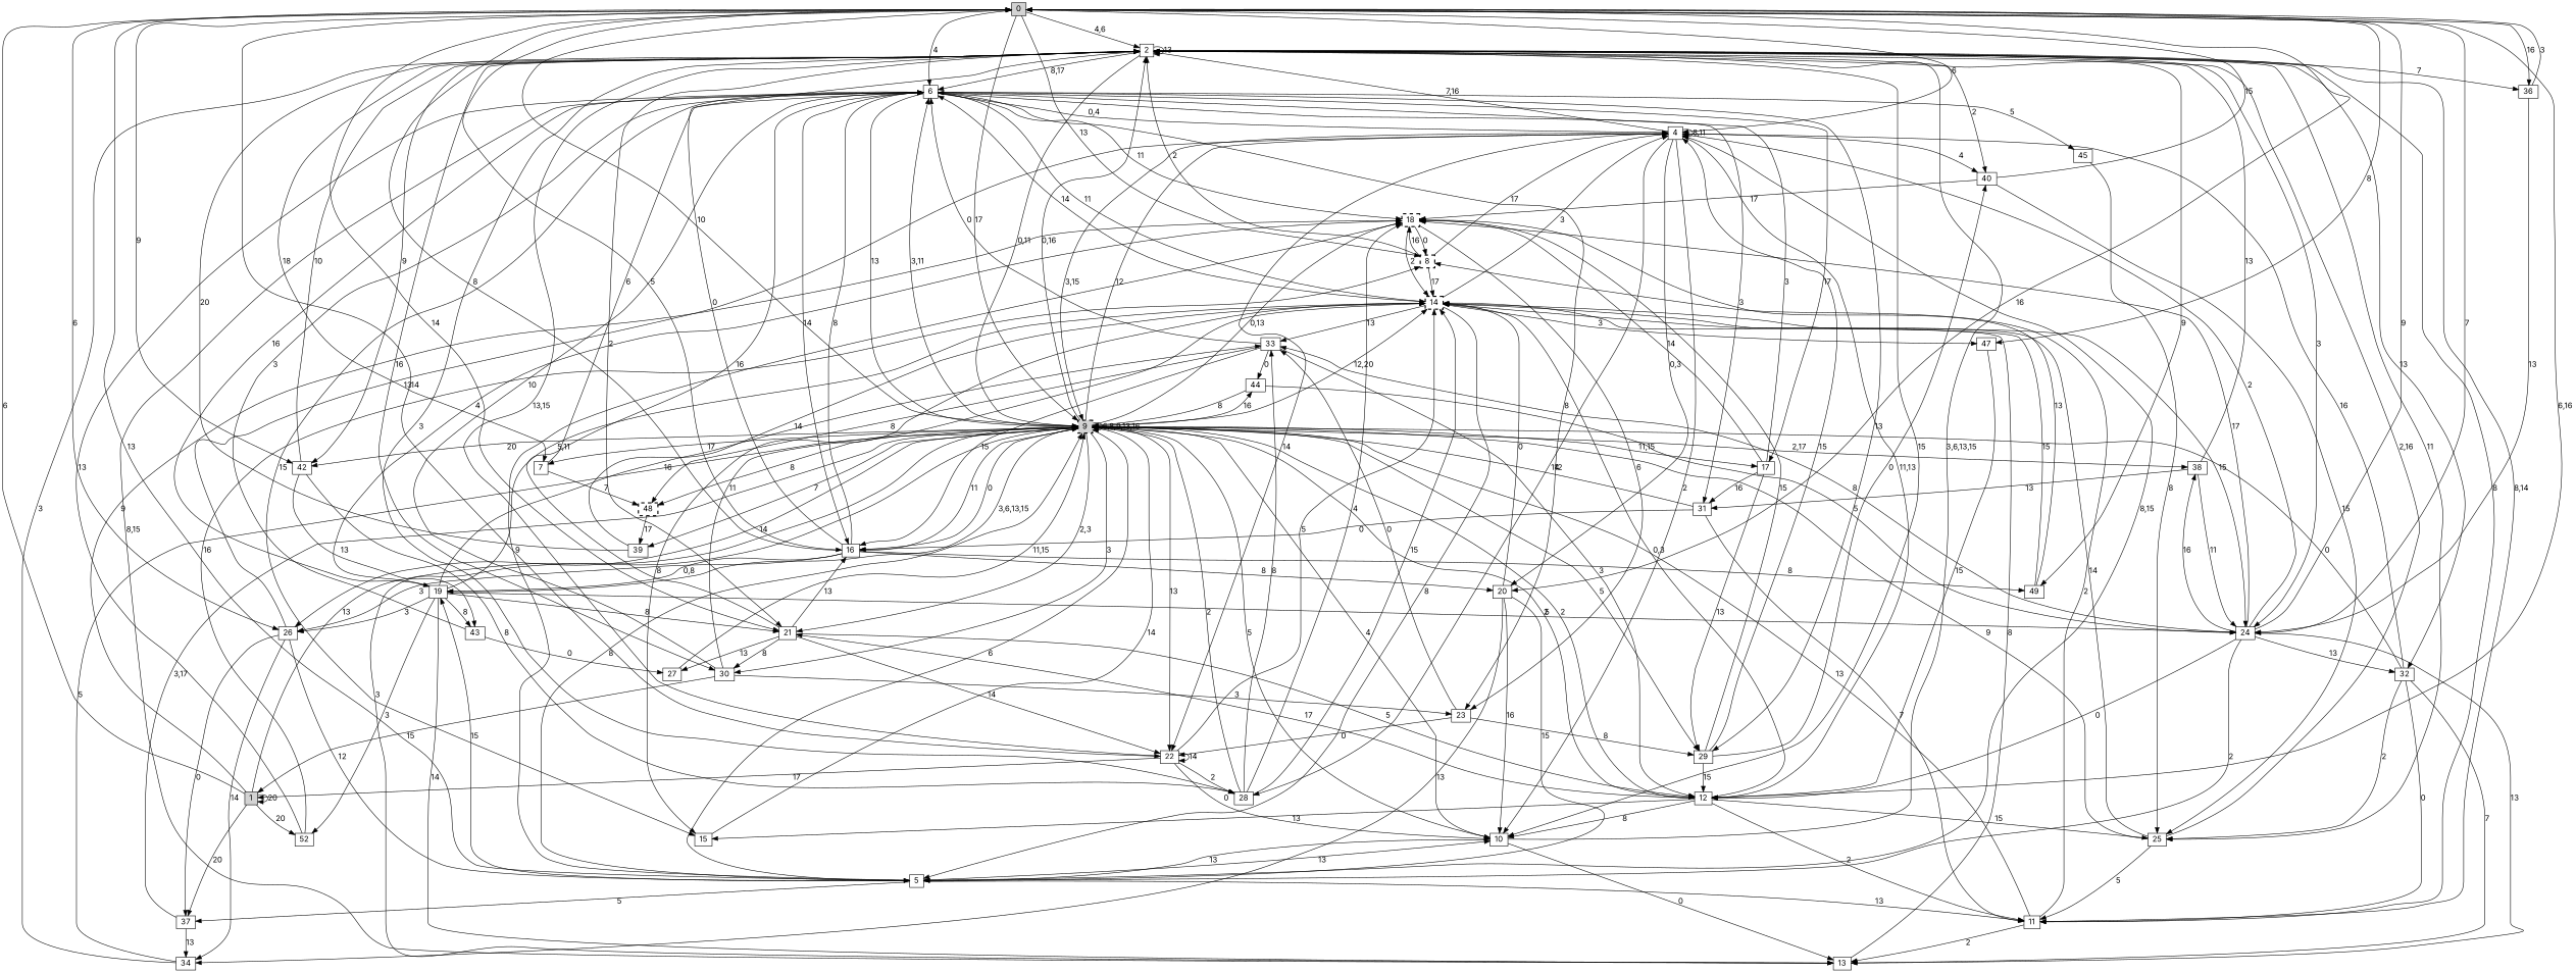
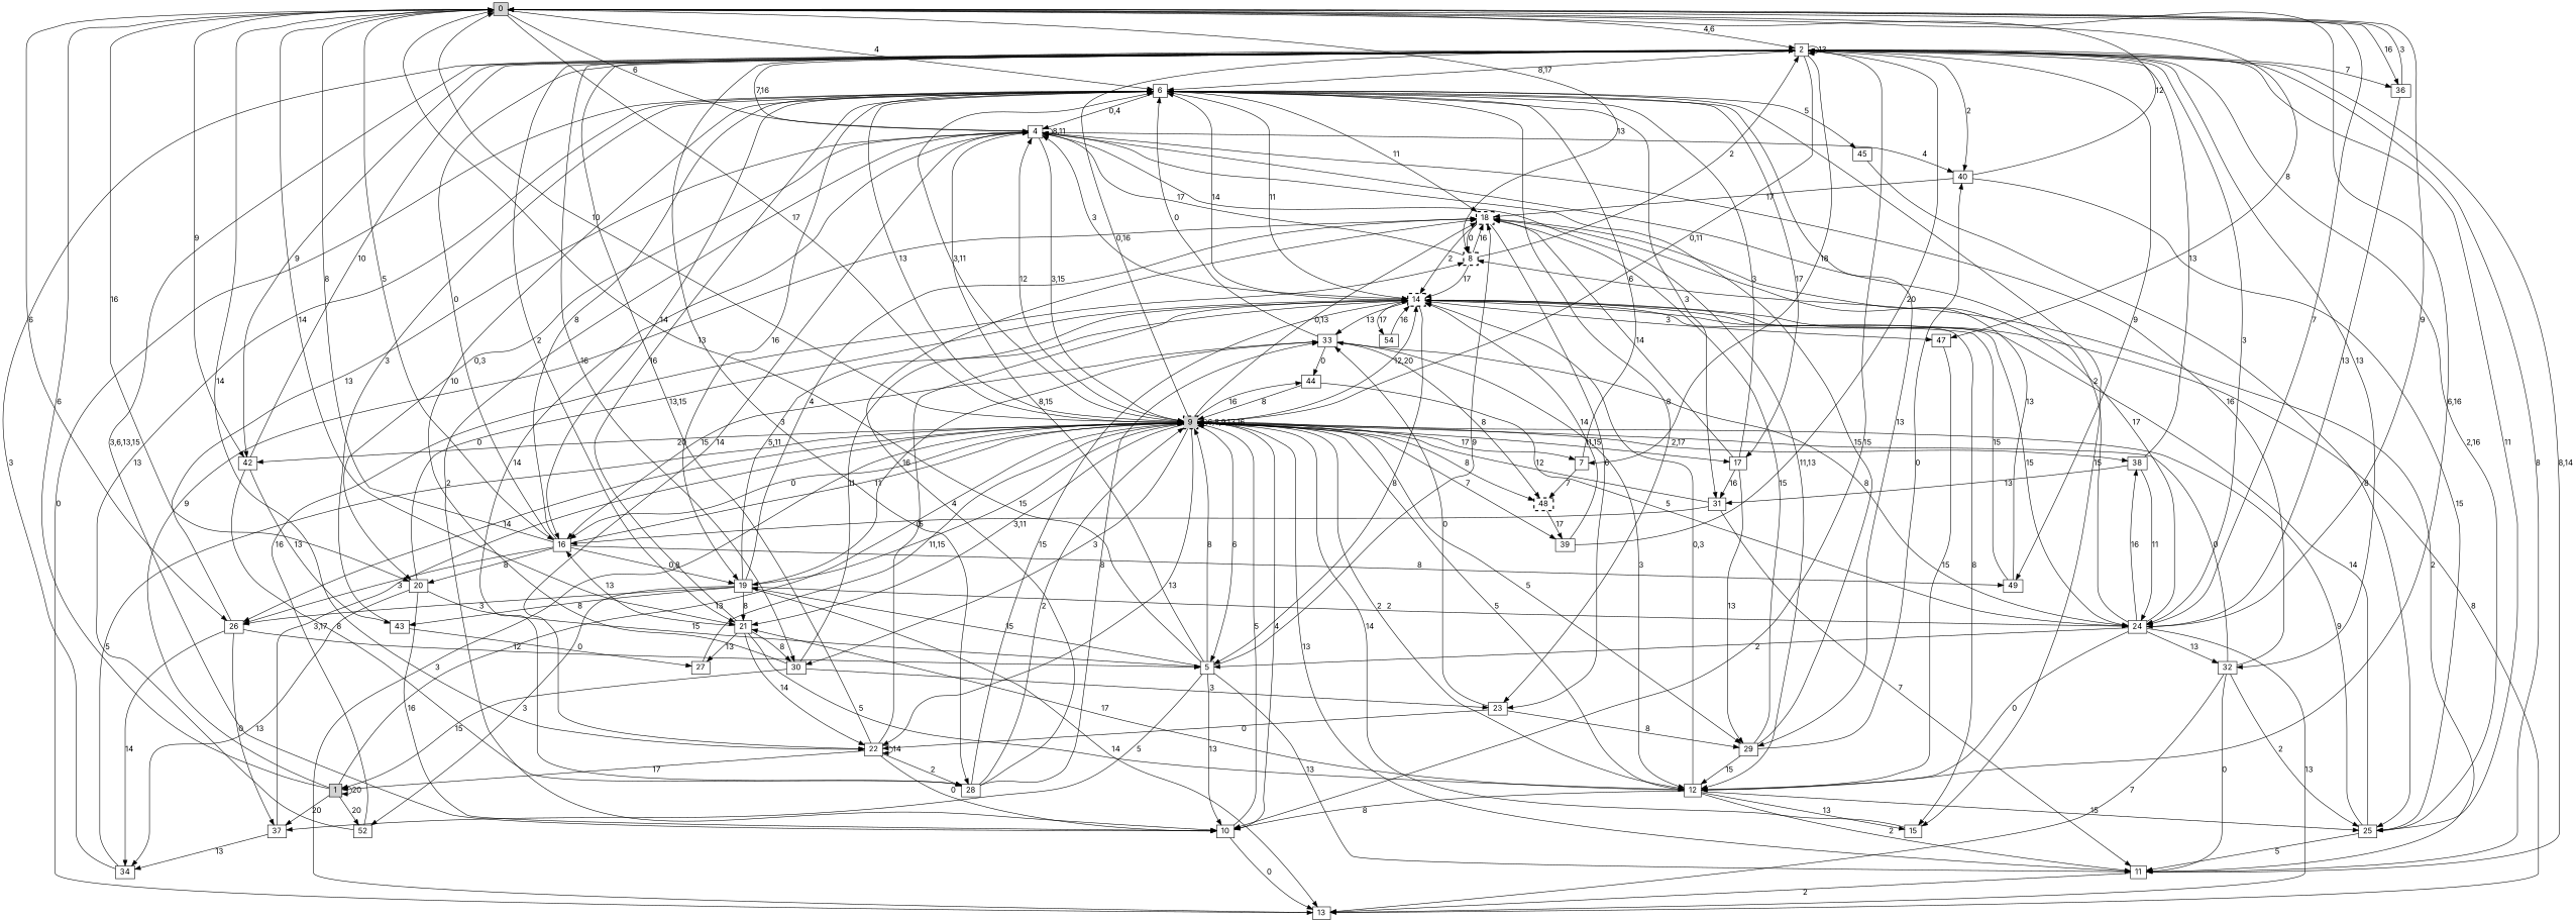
  digraph {
    fontname=Inter
    rankdir=TB
    node [fontname=Inter shape=box]
    edge [fontname=Inter]
    n1 [height=0.1 label=0 style=filled width=0.1]
    n2 [height=0.1 label=2 width=0.1]
    n3 [height=0.1 label=4 width=0.1]
    n4 [height=0.1 label=6 width=0.1]
    n5 [height=0.1 label=8 style="bold,dashed" width=0.1]
    n6 [height=0.1 label=9 style="filled,bold,dashed" width=0.1]
    n7 [height=0.1 label=12 width=0.1]
    n8 [height=0.1 label=16 width=0.1]
    n9 [height=0.1 label=20 width=0.1]
    n10 [height=0.1 label=21 width=0.1]
    n11 [height=0.1 label=22 width=0.1]
    n12 [height=0.1 label=24 width=0.1]
    n13 [height=0.1 label=26 width=0.1]
    n14 [height=0.1 label=36 width=0.1]
    n15 [height=0.1 label=42 width=0.1]
    n16 [height=0.1 label=47 width=0.1]
    n17 [height=0.1 label=7 width=0.1]
    n18 [height=0.1 label=10 width=0.1]
    n19 [height=0.1 label=11 width=0.1]
    n20 [height=0.1 label=25 width=0.1]
    n21 [height=0.1 label=28 width=0.1]
    n22 [height=0.1 label=30 width=0.1]
    n23 [height=0.1 label=32 width=0.1]
    n24 [height=0.1 label=40 width=0.1]
    n25 [height=0.1 label=49 width=0.1]
    n26 [height=0.1 label=18 style="bold,dashed" width=0.1]
    n27 [height=0.1 label=19 width=0.1]
    n28 [height=0.1 label=13 width=0.1]
    n29 [height=0.1 label=14 style="bold,dashed" width=0.1]
    n30 [height=0.1 label=15 width=0.1]
    n31 [height=0.1 label=17 width=0.1]
    n32 [height=0.1 label=23 width=0.1]
    n33 [height=0.1 label=29 width=0.1]
    n34 [height=0.1 label=31 width=0.1]
    n35 [height=0.1 label=45 width=0.1]
    n36 [height=0.1 label=5 width=0.1]
    n37 [height=0.1 label=48 style="bold,dashed" width=0.1]
    n38 [height=0.1 label=38 width=0.1]
    n39 [height=0.1 label=39 width=0.1]
    n40 [height=0.1 label=44 width=0.1]
    n41 [height=0.1 label=34 width=0.1]
    n42 [height=0.1 label=27 width=0.1]
    n43 [height=0.1 label=1 style=filled width=0.1]
    n44 [height=0.1 label=33 width=0.1]
    n45 [height=0.1 label=37 width=0.1]
    n46 [height=0.1 label=43 width=0.1]
    n47 [height=0.1 label=52 width=0.1]
+   n48 [height=0.1 label=54 width=0.1]
    n1 -> n2 [label="4,6"]
    n1 -> n3 [label=6]
    n1 -> n4 [label=4]
    n1 -> n5 [label=13]
    n1 -> n6 [label=17]
    n1 -> n7 [label="6,16"]
    n1 -> n8 [label=5]
    n1 -> n9 [label=16]
    n1 -> n10 [label=14]
    n1 -> n11 [label=14]
    n1 -> n12 [label=7]
    n1 -> n13 [label=6]
    n1 -> n14 [label=16]
    n1 -> n15 [label=9]
    n1 -> n16 [label=8]
    n2 -> n2 [label=13]
    n2 -> n4 [label="8,17"]
    n2 -> n6 [label="0,11"]
    n2 -> n10 [label=2]
    n2 -> n12 [label=3]
    n2 -> n14 [label=7]
    n2 -> n15 [label=9]
    n2 -> n17 [label=18]
    n2 -> n18 [label=15]
    n2 -> n19 [label=8]
    n2 -> n20 [label=11]
    n2 -> n21 [label=3]
    n2 -> n22 [label=16]
    n2 -> n23 [label=13]
    n2 -> n24 [label=2]
    n2 -> n25 [label=9]
    n3 -> n2 [label="7,16"]
    n3 -> n3 [label="8,11"]
    n3 -> n6 [label="3,15"]
    n3 -> n7 [label="11,13"]
    n3 -> n9 [label="0,3"]
    n3 -> n11 [label=14]
    n3 -> n18 [label=2]
    n3 -> n21 [label=14]
    n3 -> n24 [label=4]
    n4 -> n3 [label="0,4"]
    n4 -> n6 [label=13]
    n4 -> n8 [label=14]
    n4 -> n26 [label=11]
    n4 -> n27 [label=16]
-   n4 -> n28 [label="8,15"]
+   n4 -> n28 [label=0]
    n4 -> n29 [label=11]
    n4 -> n30 [label=15]
    n4 -> n31 [label=17]
    n4 -> n32 [label=8]
    n4 -> n33 [label=13]
    n4 -> n34 [label=3]
    n4 -> n35 [label=5]
    n5 -> n2 [label=2]
    n5 -> n3 [label=17]
    n5 -> n26 [label=16]
    n5 -> n29 [label=17]
    n6 -> n1 [label=10]
    n6 -> n2 [label="0,16"]
    n6 -> n3 [label=12]
    n6 -> n4 [label="3,11"]
    n6 -> n6 [label="6,8,9,13,16"]
    n6 -> n7 [label=5]
    n6 -> n8 [label=0]
-   n6 -> n10 [label="2,3"]
+   n6 -> n10 [label="3,11"]
    n6 -> n11 [label=13]
    n6 -> n13 [label=14]
    n6 -> n15 [label=20]
    n6 -> n17 [label=17]
    n6 -> n18 [label=4]
    n6 -> n22 [label=3]
    n6 -> n26 [label="0,13"]
-   n6 -> n27 [label="3,6,13,15"]
+   n6 -> n27 [label=15]
    n6 -> n29 [label="12,20"]
    n6 -> n31 [label="11,15"]
    n6 -> n33 [label=5]
    n6 -> n36 [label=6]
    n6 -> n37 [label=8]
    n6 -> n38 [label="2,17"]
    n6 -> n39 [label=7]
    n6 -> n40 [label=16]
    n7 -> n6 [label=2]
    n7 -> n10 [label=17]
    n7 -> n18 [label=8]
    n7 -> n19 [label=2]
    n7 -> n20 [label=15]
    n7 -> n29 [label="0,3"]
    n7 -> n30 [label=13]
    n8 -> n1 [label=8]
    n8 -> n2 [label=0]
    n8 -> n4 [label=8]
    n8 -> n6 [label=11]
    n8 -> n9 [label=8]
    n8 -> n13 [label=3]
    n8 -> n25 [label=8]
    n8 -> n27 [label="0,8"]
    n9 -> n18 [label=16]
    n9 -> n29 [label=0]
    n9 -> n36 [label=15]
    n9 -> n41 [label=13]
    n10 -> n4 [label=16]
    n10 -> n7 [label=5]
    n10 -> n8 [label=13]
    n10 -> n11 [label=14]
    n10 -> n22 [label=8]
    n10 -> n42 [label=13]
    n11 -> n2 [label="13,15"]
    n11 -> n11 [label=14]
    n11 -> n18 [label=0]
    n11 -> n21 [label=2]
    n11 -> n29 [label=5]
    n11 -> n43 [label=17]
    n12 -> n1 [label=9]
    n12 -> n3 [label=2]
    n12 -> n7 [label=0]
    n12 -> n23 [label=13]
    n12 -> n26 [label=17]
    n12 -> n28 [label=13]
    n12 -> n36 [label=2]
    n12 -> n38 [label=16]
    n12 -> n44 [label=8]
    n13 -> n3 [label=13]
    n13 -> n36 [label=12]
    n13 -> n41 [label=14]
    n13 -> n45 [label=0]
    n14 -> n1 [label=3]
    n14 -> n12 [label=13]
    n15 -> n2 [label=10]
    n15 -> n21 [label=8]
    n15 -> n46 [label=13]
    n16 -> n7 [label=15]
    n17 -> n4 [label=6]
    n17 -> n37 [label=7]
    n18 -> n2 [label="3,6,13,15"]
    n18 -> n6 [label=5]
    n18 -> n28 [label=0]
-   n18 -> n36 [label=13]
    n19 -> n2 [label="8,14"]
    n19 -> n5 [label=2]
    n19 -> n6 [label=13]
    n19 -> n28 [label=2]
    n20 -> n2 [label="2,16"]
    n20 -> n6 [label=9]
    n20 -> n19 [label=5]
    n20 -> n29 [label=14]
    n21 -> n6 [label=2]
    n21 -> n26 [label=4]
    n21 -> n29 [label=15]
    n21 -> n44 [label=8]
    n22 -> n4 [label=10]
    n22 -> n29 [label=11]
    n22 -> n32 [label=3]
    n22 -> n43 [label=15]
    n23 -> n3 [label=16]
    n23 -> n6 [label=0]
    n23 -> n19 [label=0]
    n23 -> n20 [label=2]
    n23 -> n28 [label=7]
-   n24 -> n1 [label=15]
+   n24 -> n1 [label=12]
    n24 -> n20 [label=15]
    n24 -> n26 [label=17]
    n25 -> n26 [label=13]
    n25 -> n29 [label=15]
    n26 -> n5 [label=0]
    n26 -> n29 [label=2]
    n26 -> n32 [label=6]
    n27 -> n10 [label=8]
    n27 -> n12 [label=2]
    n27 -> n13 [label=3]
    n27 -> n26 [label=4]
    n27 -> n28 [label=14]
    n27 -> n29 [label="5,11"]
    n27 -> n44 [label=16]
    n27 -> n46 [label=8]
    n27 -> n47 [label=3]
    n28 -> n6 [label=3]
    n28 -> n29 [label=8]
    n29 -> n3 [label=3]
    n29 -> n4 [label=14]
    n29 -> n12 [label=15]
    n29 -> n16 [label=3]
    n29 -> n30 [label=8]
    n29 -> n36 [label=8]
    n29 -> n44 [label=13]
+   n29 -> n48 [label=17]
    n30 -> n6 [label=14]
    n31 -> n4 [label=3]
    n31 -> n26 [label=14]
    n31 -> n33 [label=13]
    n31 -> n34 [label=16]
    n32 -> n11 [label=0]
    n32 -> n33 [label=8]
    n32 -> n44 [label=0]
    n33 -> n3 [label=15]
    n33 -> n7 [label=15]
    n33 -> n24 [label=0]
    n33 -> n26 [label=15]
    n34 -> n6 [label=12]
    n34 -> n8 [label=0]
    n34 -> n19 [label=7]
    n35 -> n20 [label=8]
    n36 -> n1 [label=13]
    n36 -> n3 [label="8,15"]
    n36 -> n6 [label=8]
    n36 -> n18 [label=13]
    n36 -> n19 [label=13]
    n36 -> n26 [label=9]
    n36 -> n27 [label=15]
    n36 -> n45 [label=5]
    n37 -> n39 [label=17]
    n38 -> n2 [label=13]
    n38 -> n12 [label=11]
    n38 -> n34 [label=13]
    n39 -> n2 [label=20]
    n39 -> n29 [label=14]
    n40 -> n6 [label=8]
    n40 -> n12 [label=5]
    n41 -> n2 [label=3]
    n41 -> n6 [label=5]
    n42 -> n6 [label="11,15"]
    n43 -> n1 [label=6]
    n43 -> n6 [label=13]
    n43 -> n26 [label=9]
    n43 -> n43 [label=20]
    n43 -> n45 [label=20]
    n43 -> n47 [label=20]
    n44 -> n4 [label=0]
    n44 -> n7 [label=3]
    n44 -> n8 [label=15]
    n44 -> n37 [label=8]
    n44 -> n40 [label=0]
    n45 -> n6 [label="3,17"]
    n45 -> n41 [label=13]
    n46 -> n4 [label=3]
    n46 -> n42 [label=0]
    n47 -> n4 [label=13]
    n47 -> n5 [label=16]
+   n48 -> n29 [label=16]
  }
